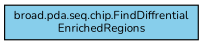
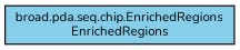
  digraph {
    rankdir=LR
    fontname=Nunito
-   n1 [color=black fillcolor=skyblue fontname=Nunito fontsize=10 height=0.2 label="broad.pda.seq.chip.FindDiffrential\lEnrichedRegions" shape=record style=filled width=0.4]
+   n1 [color=black fillcolor=skyblue fontname=Nunito fontsize=10 height=0.2 label="broad.pda.seq.chip.EnrichedRegions\lEnrichedRegions" shape=record style=filled width=0.4]
  }
